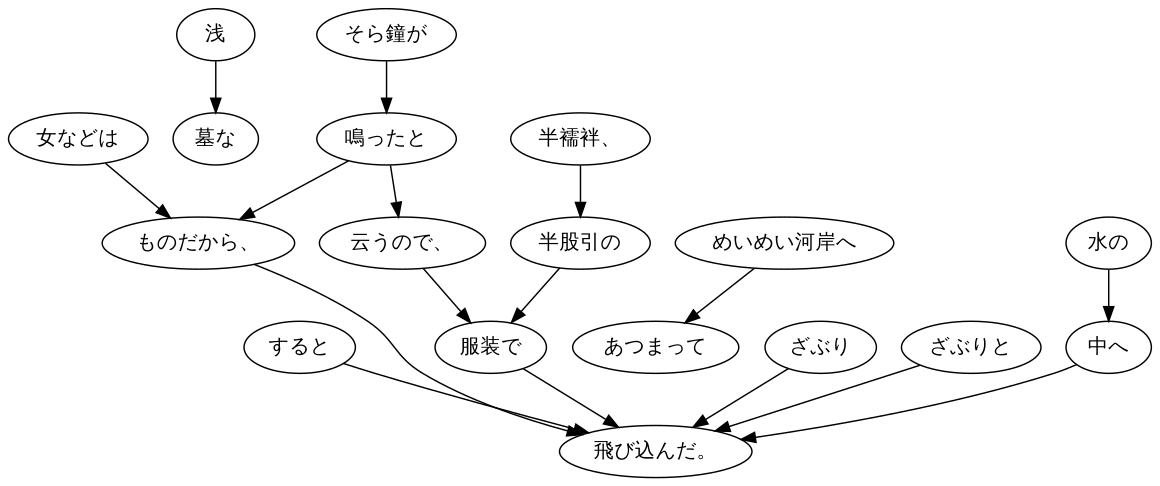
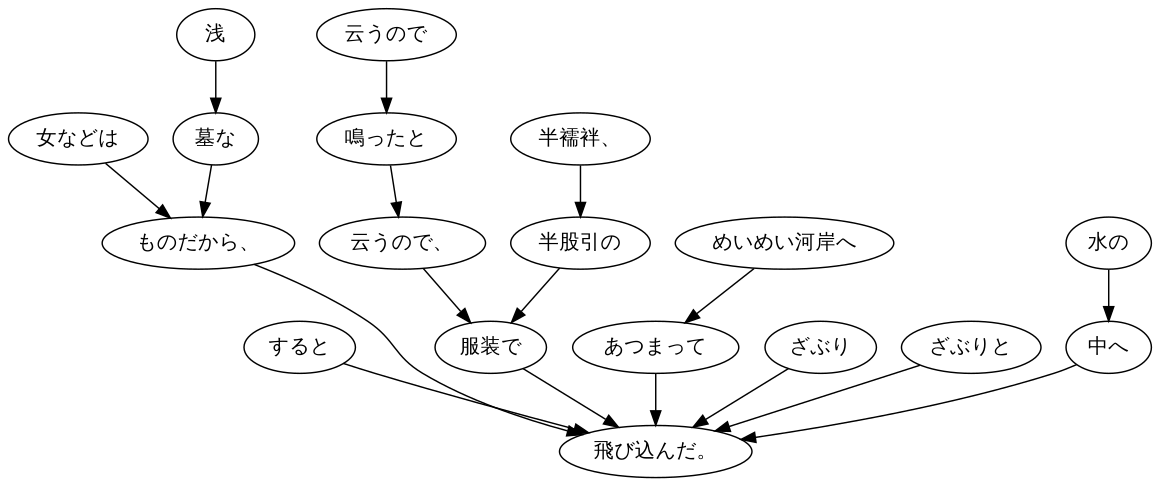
  digraph {
    n1 [label="すると"]
    n2 [label="飛び込んだ。"]
    n3 [label="女などは"]
    n4 [label="ものだから、"]
    n5 [label="浅"]
    n6 [label="墓な"]
-   n7 [label="そら鐘が"]
+   n7 [label="云うので"]
    n8 [label="鳴ったと"]
    n9 [label="云うので、"]
    n10 [label="服装で"]
    n11 [label="めいめい河岸へ"]
    n12 [label="あつまって"]
    n13 [label="半襦袢、"]
    n14 [label="半股引の"]
    n15 [label="ざぶり"]
    n16 [label="ざぶりと"]
    n17 [label="水の"]
    n18 [label="中へ"]
    n1 -> n2
    n3 -> n4
    n4 -> n2
    n5 -> n6
-   n8 -> n4
+   n6 -> n4
    n7 -> n8
    n8 -> n9
    n9 -> n10
    n10 -> n2
    n11 -> n12
+   n12 -> n2
    n13 -> n14
    n14 -> n10
    n15 -> n2
    n16 -> n2
    n17 -> n18
    n18 -> n2
  }
